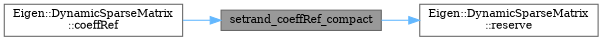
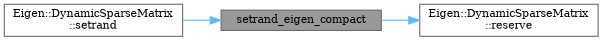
  digraph {
    fontname="DejaVu Serif"
    rankdir=LR
    node [color=grey40 fillcolor=white fontname="DejaVu Serif" fontsize=10 shape=box style=filled]
    edge [color=steelblue1 fontname="DejaVu Serif" fontsize=10 labelfontname=Helvetica labelfontsize=10 style=solid]
-   n1 [color=gray40 fillcolor=grey60 fontcolor=black height=0.2 label=setrand_coeffRef_compact width=0.4]
+   n1 [color=gray40 fillcolor=grey60 fontcolor=black height=0.2 label=setrand_eigen_compact width=0.4]
    n2 [height=0.2 label="Eigen::DynamicSparseMatrix\l::reserve" width=0.4]
-   n3 [height=0.2 label="Eigen::DynamicSparseMatrix\l::coeffRef" width=0.4]
+   n3 [height=0.2 label="Eigen::DynamicSparseMatrix\l::setrand" width=0.4]
    n1 -> n2
    n3 -> n1
  }
